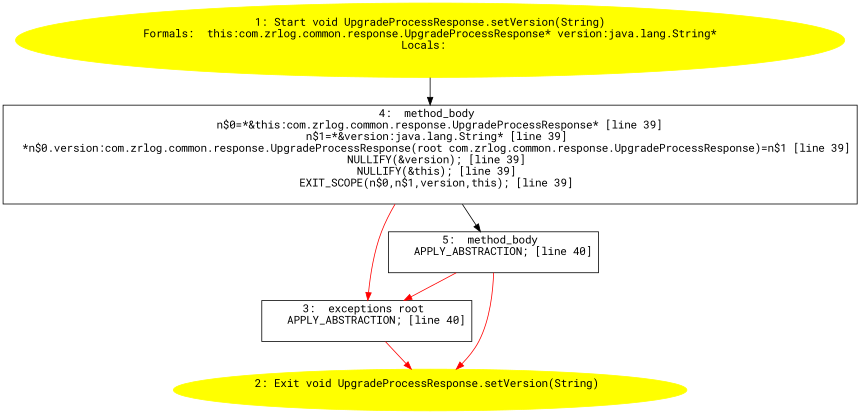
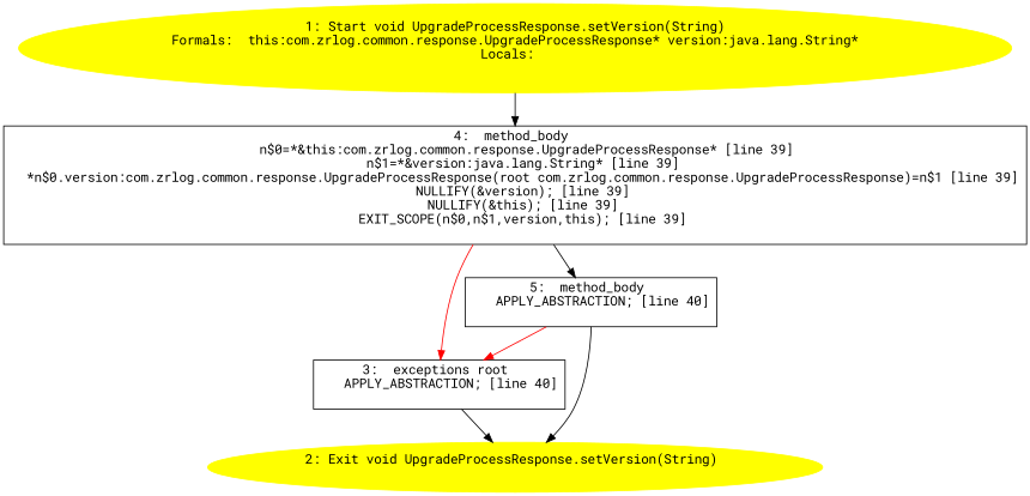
  digraph {
    fontname="Roboto Mono"
    node [fontname="Roboto Mono" shape=box]
    edge [fontname="Roboto Mono"]
    n1 [color=yellow label="1: Start void UpgradeProcessResponse.setVersion(String)\nFormals:  this:com.zrlog.common.response.UpgradeProcessResponse* version:java.lang.String*\nLocals:  \n  " style=filled shape=""]
    n2 [label="4:  method_body \n   n$0=*&this:com.zrlog.common.response.UpgradeProcessResponse* [line 39]\n  n$1=*&version:java.lang.String* [line 39]\n  *n$0.version:com.zrlog.common.response.UpgradeProcessResponse(root com.zrlog.common.response.UpgradeProcessResponse)=n$1 [line 39]\n  NULLIFY(&version); [line 39]\n  NULLIFY(&this); [line 39]\n  EXIT_SCOPE(n$0,n$1,version,this); [line 39]\n "]
    n3 [label="3:  exceptions root \n   APPLY_ABSTRACTION; [line 40]\n "]
    n4 [label="5:  method_body \n   APPLY_ABSTRACTION; [line 40]\n "]
    n5 [color=yellow label="2: Exit void UpgradeProcessResponse.setVersion(String) \n  " style=filled shape=""]
    n1 -> n2
    n2 -> n3 [color=red]
    n2 -> n4
-   n3 -> n5 [color=red]
+   n3 -> n5
    n4 -> n3 [color=red]
-   n4 -> n5 [color=red]
+   n4 -> n5
  }
